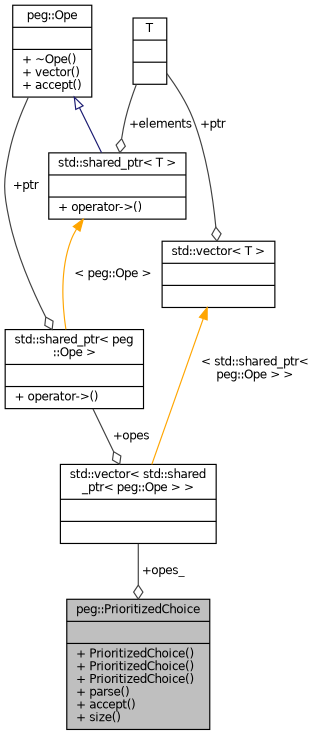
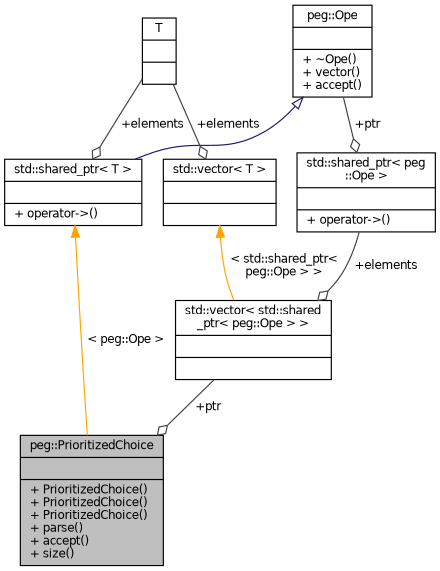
  digraph {
    node [color=black fillcolor=white fontname=Helvetica fontsize=10 shape=record style=filled]
    edge [arrowhead=odiamond color=grey25 fontname=Helvetica fontsize=10 labelfontname=Helvetica labelfontsize=10 style=solid]
    n1 [fillcolor=grey75 fontcolor=black height=0.2 label="{peg::PrioritizedChoice\n||+ PrioritizedChoice()\l+ PrioritizedChoice()\l+ PrioritizedChoice()\l+ parse()\l+ accept()\l+ size()\l}" width=0.4]
    n2 [height=0.2 label="{peg::Ope\n||+ ~Ope()\l+ vector()\l+ accept()\l}" width=0.4]
    n3 [height=0.2 label="{std::shared_ptr\< peg\l::Ope \>\n||+ operator-\>()\l}" width=0.4]
    n4 [height=0.2 label="{std::shared_ptr\< T \>\n||+ operator-\>()\l}" width=0.4]
    n5 [height=0.2 label="{std::vector\< std::shared\l_ptr\< peg::Ope \> \>\n||}" width=0.4]
    n6 [height=0.2 label="{T\n||}" width=0.4]
    n7 [height=0.2 label="{std::vector\< T \>\n||}" width=0.4]
    n2 -> n3 [label=" +ptr"]
    n2 -> n4 [arrowtail=onormal color=midnightblue dir=back arrowhead=""]
-   n3 -> n5 [label=" +opes"]
-   n4 -> n3 [color=orange dir=back label=" \< peg::Ope \>" arrowhead=""]
-   n5 -> n1 [label=" +opes_"]
+   n3 -> n5 [label=" +elements"]
+   n4 -> n1 [color=orange dir=back label=" \< peg::Ope \>" arrowhead=""]
+   n5 -> n1 [label=" +ptr"]
    n6 -> n4 [label=" +elements"]
-   n6 -> n7 [label=" +ptr"]
+   n6 -> n7 [label=" +elements"]
    n7 -> n5 [color=orange dir=back label=" \< std::shared_ptr\<\l peg::Ope \> \>" arrowhead=""]
  }
